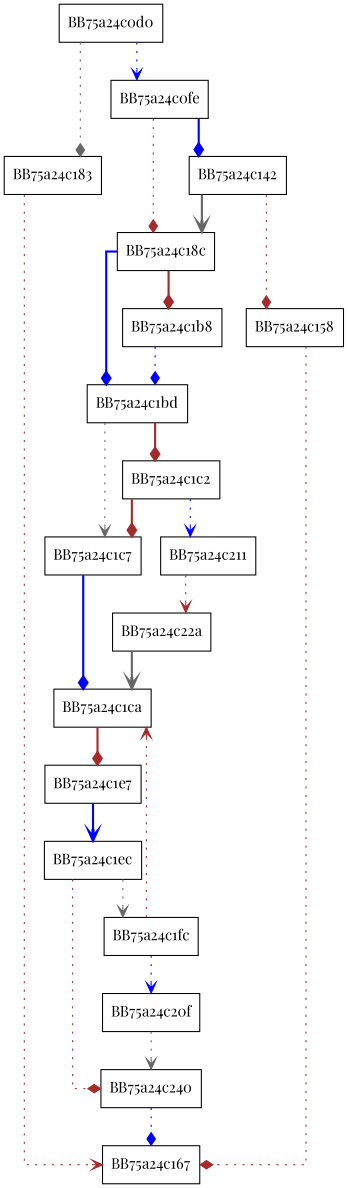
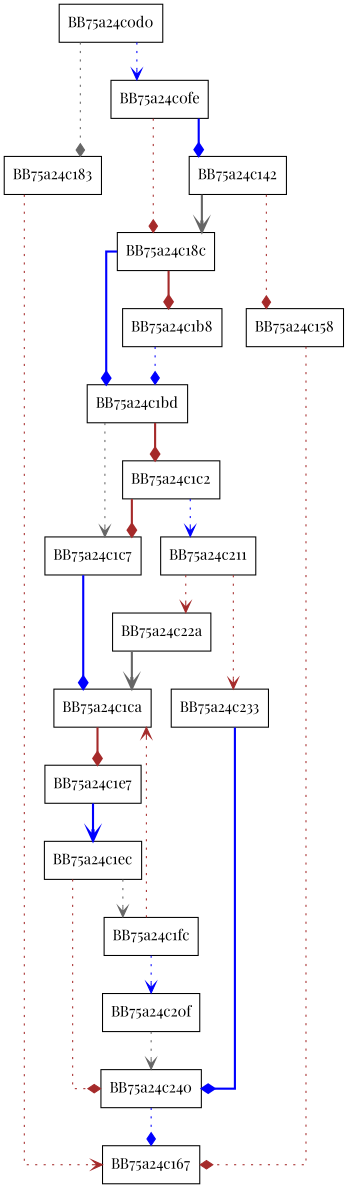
  digraph {
    fontname="Playfair Display"
    splines=ortho
    node [fontname="Playfair Display" shape=box]
    edge [arrowhead=diamond color=brown fontname="Playfair Display" style=dotted]
    BB75a24c0d0
    BB75a24c183
    BB75a24c0fe
    BB75a24c167
    BB75a24c18c
    BB75a24c142
    BB75a24c1bd
    BB75a24c1b8
    BB75a24c158
    BB75a24c1c7
    BB75a24c1c2
    BB75a24c1ca
    BB75a24c211
    BB75a24c1e7
+   BB75a24c233
    BB75a24c22a
    BB75a24c1ec
    BB75a24c240
    BB75a24c1fc
    BB75a24c20f
    BB75a24c0d0 -> BB75a24c183 [color=gray40]
    BB75a24c0d0 -> BB75a24c0fe [arrowhead=vee color=blue]
    BB75a24c183 -> BB75a24c167 [arrowhead=vee]
    BB75a24c0fe -> BB75a24c18c
    BB75a24c0fe -> BB75a24c142 [color=blue style=bold]
    BB75a24c18c -> BB75a24c1bd [color=blue style=bold]
    BB75a24c18c -> BB75a24c1b8 [style=bold]
    BB75a24c142 -> BB75a24c18c [arrowhead=vee color=gray40 style=bold]
    BB75a24c142 -> BB75a24c158
    BB75a24c1bd -> BB75a24c1c7 [arrowhead=vee color=gray40]
    BB75a24c1bd -> BB75a24c1c2 [style=bold]
    BB75a24c1b8 -> BB75a24c1bd [color=blue]
    BB75a24c158 -> BB75a24c167
    BB75a24c1c7 -> BB75a24c1ca [color=blue style=bold]
    BB75a24c1c2 -> BB75a24c1c7 [style=bold]
    BB75a24c1c2 -> BB75a24c211 [arrowhead=vee color=blue]
    BB75a24c1ca -> BB75a24c1e7 [style=bold]
+   BB75a24c211 -> BB75a24c233 [arrowhead=vee]
    BB75a24c211 -> BB75a24c22a [arrowhead=vee]
    BB75a24c1e7 -> BB75a24c1ec [arrowhead=vee color=blue style=bold]
+   BB75a24c233 -> BB75a24c240 [color=blue style=bold]
    BB75a24c22a -> BB75a24c1ca [arrowhead=vee color=gray40 style=bold]
    BB75a24c1ec -> BB75a24c240
    BB75a24c1ec -> BB75a24c1fc [arrowhead=vee color=gray40]
    BB75a24c240 -> BB75a24c167 [color=blue]
    BB75a24c1fc -> BB75a24c1ca [arrowhead=vee]
    BB75a24c1fc -> BB75a24c20f [arrowhead=vee color=blue]
    BB75a24c20f -> BB75a24c240 [arrowhead=vee color=gray40]
  }
